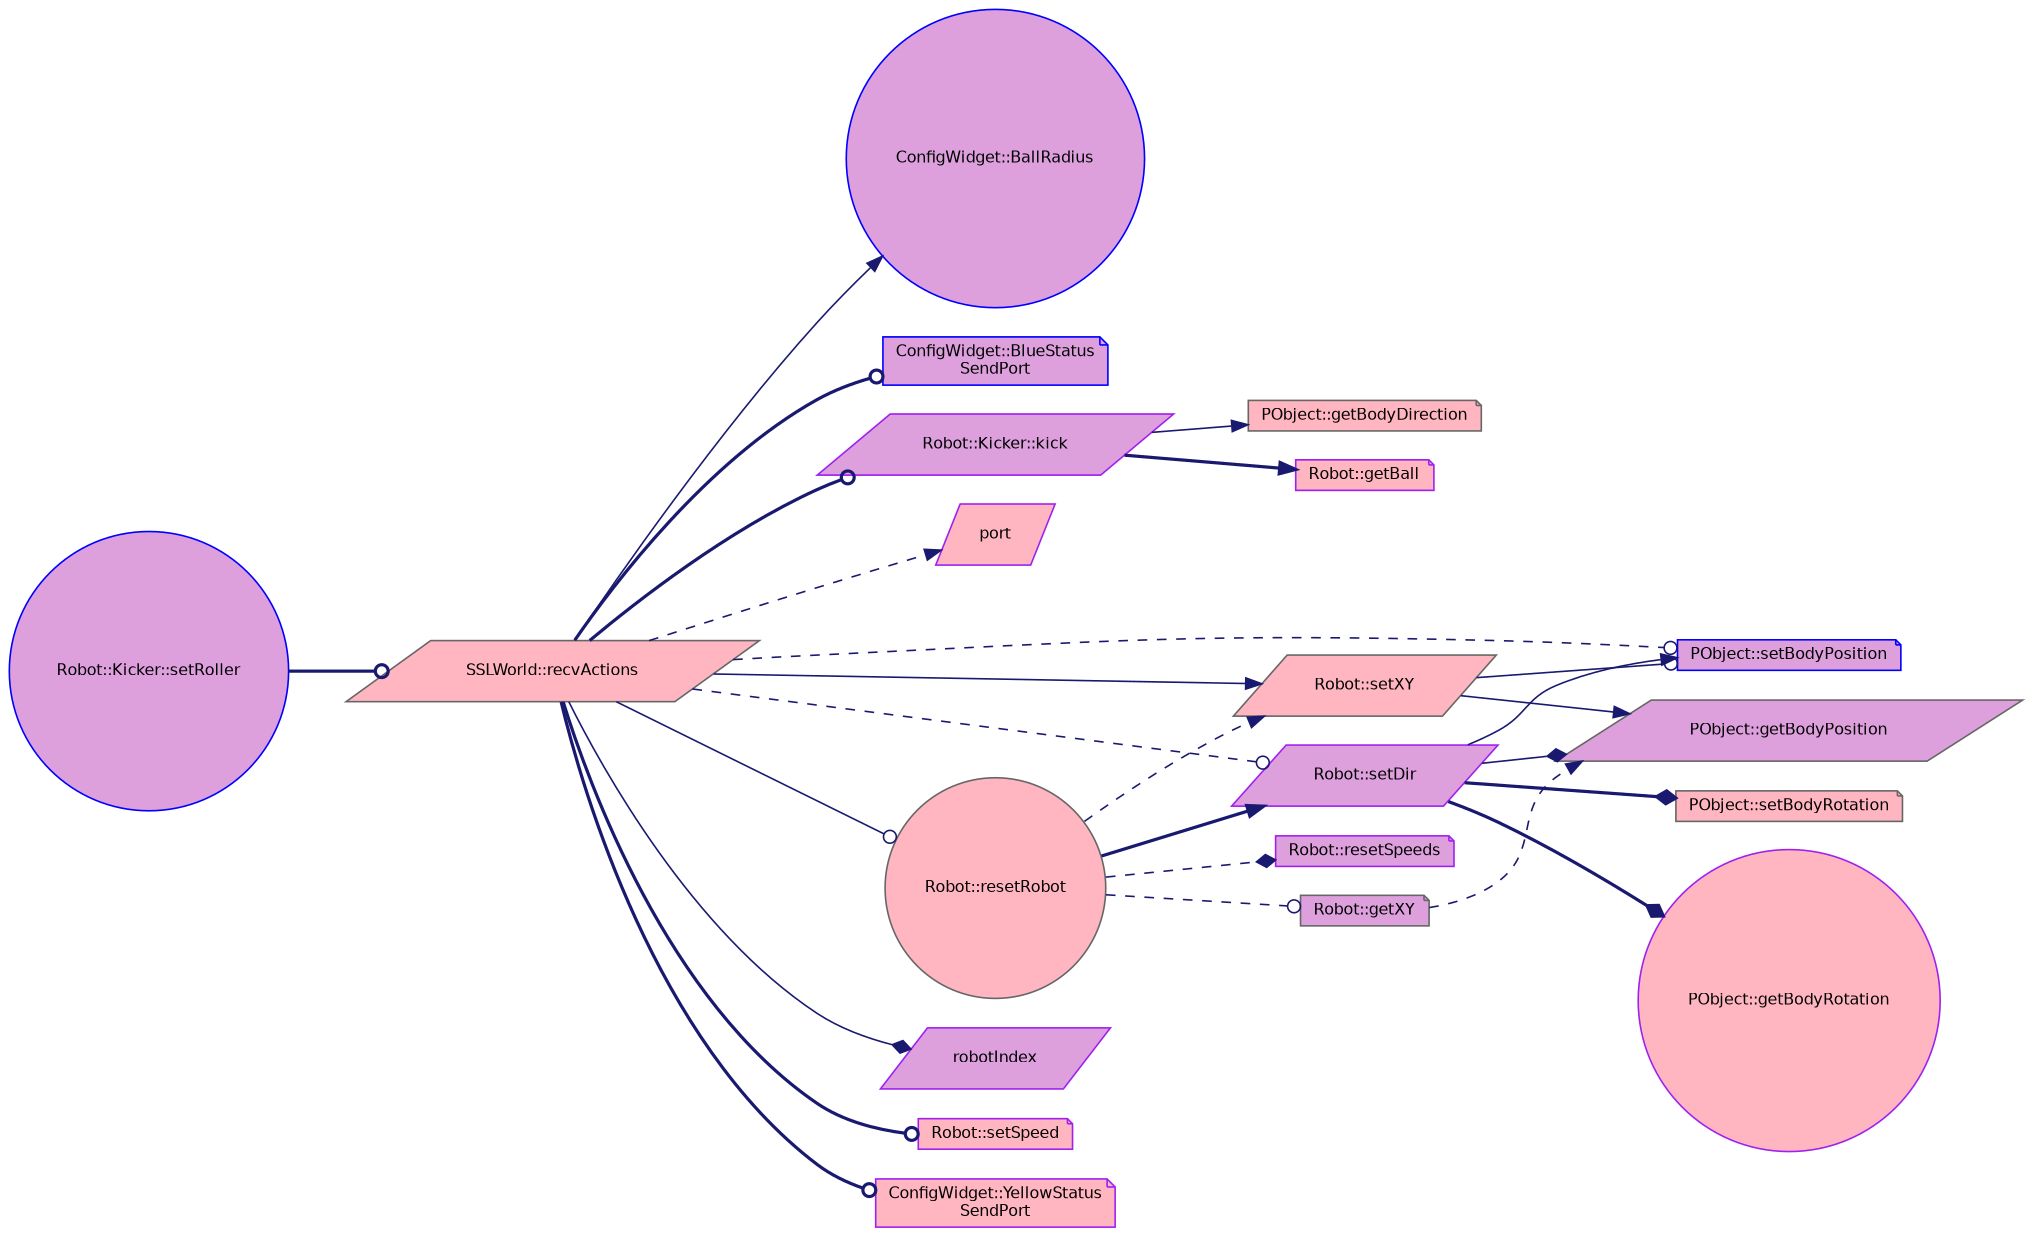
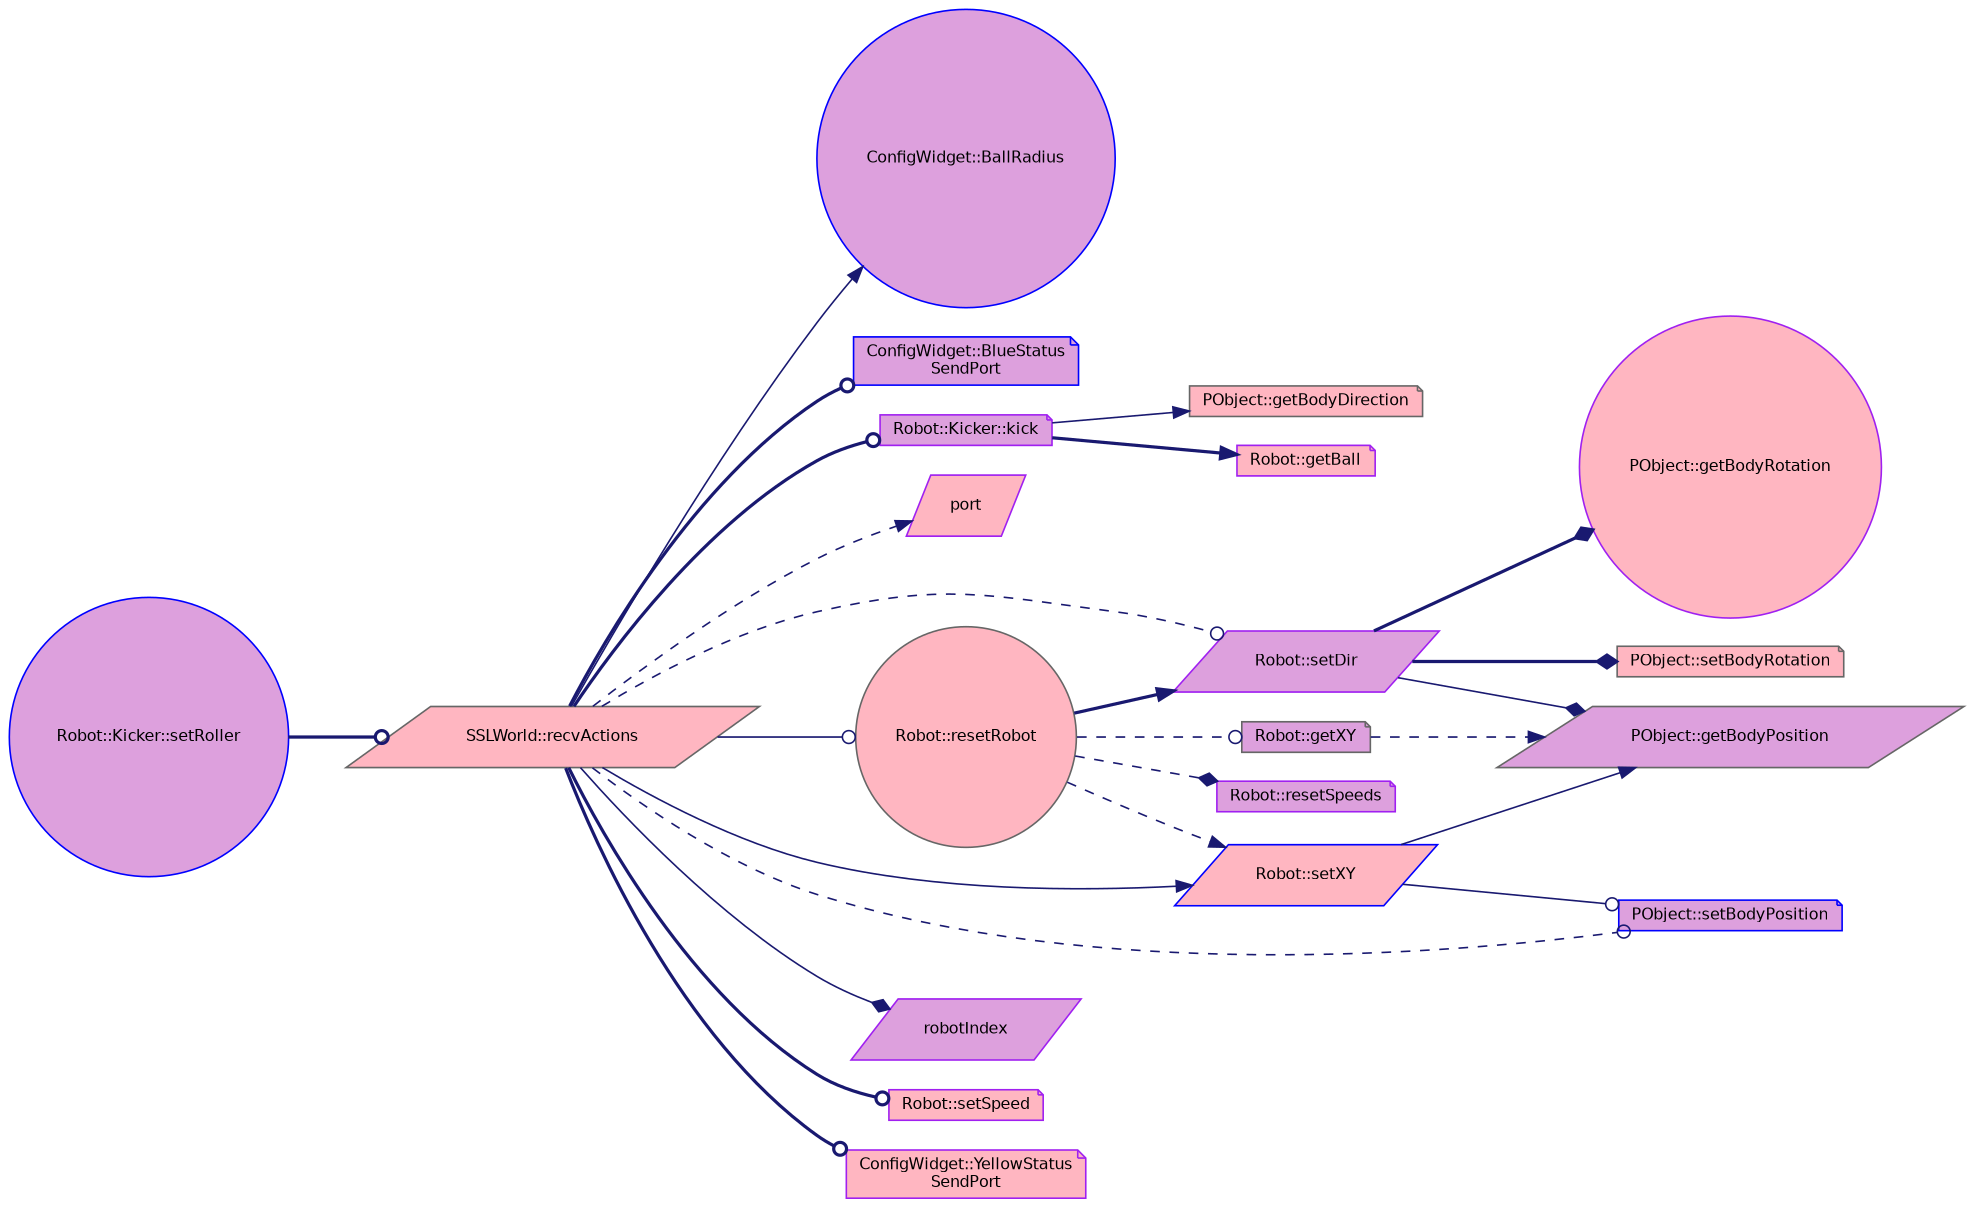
  digraph {
    rankdir=LR
    node [color=purple fillcolor=lightpink fontname=Helvetica fontsize=10 shape=note style=filled]
    edge [arrowhead=normal color=midnightblue fontname=Helvetica fontsize=10 labelfontname=Helvetica labelfontsize=10 style=solid]
    n1 [color=gray40 fontcolor=black height=0.2 label="SSLWorld::recvActions" shape=parallelogram width=0.4]
    n2 [color=blue fillcolor=plum height=0.2 label="ConfigWidget::BallRadius" shape=circle width=0.4]
    n3 [color=blue fillcolor=plum height=0.2 label="ConfigWidget::BlueStatus\lSendPort" width=0.4]
-   n4 [fillcolor=plum height=0.2 label="Robot::Kicker::kick" shape=parallelogram width=0.4]
+   n4 [fillcolor=plum height=0.2 label="Robot::Kicker::kick" width=0.4]
    n5 [height=0.2 label=port shape=parallelogram width=0.4]
    n6 [color=gray40 height=0.2 label="Robot::resetRobot" shape=circle width=0.4]
    n7 [fillcolor=plum height=0.2 label="Robot::setDir" shape=parallelogram width=0.4]
    n8 [color=blue fillcolor=plum height=0.2 label="PObject::setBodyPosition" width=0.4]
-   n9 [color=gray40 height=0.2 label="Robot::setXY" shape=parallelogram width=0.4]
+   n9 [color=blue height=0.2 label="Robot::setXY" shape=parallelogram width=0.4]
    n10 [fillcolor=plum height=0.2 label=robotIndex shape=parallelogram width=0.4]
    n11 [height=0.2 label="Robot::setSpeed" width=0.4]
    n12 [height=0.2 label="ConfigWidget::YellowStatus\lSendPort" width=0.4]
    n13 [height=0.2 label="Robot::getBall" width=0.4]
    n14 [color=gray40 height=0.2 label="PObject::getBodyDirection" width=0.4]
    n15 [color=gray40 fillcolor=plum height=0.2 label="Robot::getXY" width=0.4]
    n16 [fillcolor=plum height=0.2 label="Robot::resetSpeeds" width=0.4]
    n17 [color=gray40 fillcolor=plum height=0.2 label="PObject::getBodyPosition" shape=parallelogram width=0.4]
    n18 [height=0.2 label="PObject::getBodyRotation" shape=circle width=0.4]
    n19 [color=gray40 height=0.2 label="PObject::setBodyRotation" width=0.4]
    n20 [color=blue fillcolor=plum height=0.2 label="Robot::Kicker::setRoller" shape=circle width=0.4]
    n1 -> n2
    n1 -> n3 [arrowhead=odot style=bold]
    n1 -> n4 [arrowhead=odot style=bold]
    n1 -> n5 [style=dashed]
    n1 -> n6 [arrowhead=odot]
    n1 -> n7 [arrowhead=odot style=dashed]
    n1 -> n8 [arrowhead=odot style=dashed]
    n1 -> n9
    n1 -> n10 [arrowhead=diamond]
    n1 -> n11 [arrowhead=odot style=bold]
    n1 -> n12 [arrowhead=odot style=bold]
    n4 -> n13 [style=bold]
    n4 -> n14
    n6 -> n7 [style=bold]
    n6 -> n9 [style=dashed]
    n6 -> n15 [arrowhead=odot style=dashed]
    n6 -> n16 [arrowhead=diamond style=dashed]
-   n7 -> n8
    n7 -> n17 [arrowhead=diamond]
    n7 -> n18 [arrowhead=diamond style=bold]
    n7 -> n19 [arrowhead=diamond style=bold]
    n9 -> n8 [arrowhead=odot]
    n9 -> n17
    n15 -> n17 [style=dashed]
    n20 -> n1 [arrowhead=odot style=bold]
  }
